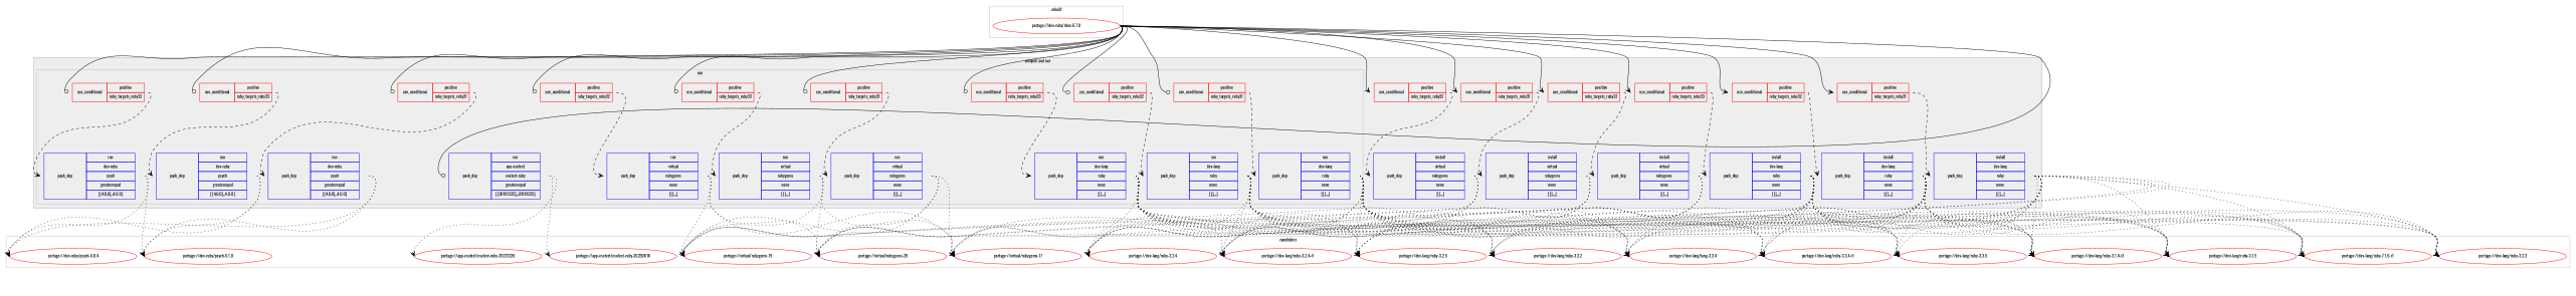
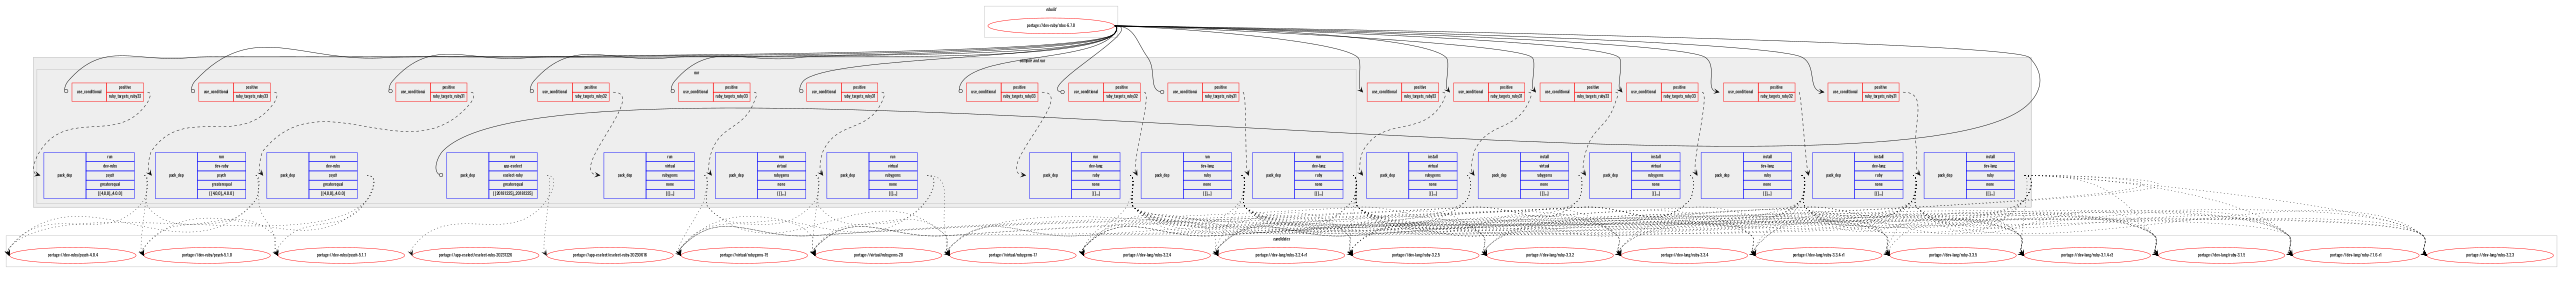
  digraph {
    compound=true
    concentrate=true
    fontname=Oswald
    fontsize=10
    newrank=true
    rankdir=TB
    ranksep=1.5
    node [color=red fontname=Oswald fontsize=10 shape=none]
    edge [arrowhead=vee fontname=Oswald headport=w style=dotted tailport=e weight=100]
    n1 [label="portage://dev-ruby/rdoc-6.7.0" width=4 shape=""]
    n2 [color=blue label=<<TABLE BORDER="0" CELLBORDER="1" CELLSPACING="0" CELLPADDING="4" WIDTH="220"><TR><TD ROWSPAN="6" CELLPADDING="30">pack_dep</TD></TR><TR><TD WIDTH="110">install</TD></TR><TR><TD>dev-lang</TD></TR><TR><TD>ruby</TD></TR><TR><TD>none</TD></TR><TR><TD>[[],,,,]</TD></TR></TABLE>>]
    n3 [label=<<TABLE BORDER="0" CELLBORDER="1" CELLSPACING="0" CELLPADDING="4"><TR><TD ROWSPAN="3" CELLPADDING="10">use_conditional</TD></TR><TR><TD>positive</TD></TR><TR><TD>ruby_targets_ruby31</TD></TR></TABLE>>]
    n4 [color=blue label=<<TABLE BORDER="0" CELLBORDER="1" CELLSPACING="0" CELLPADDING="4" WIDTH="220"><TR><TD ROWSPAN="6" CELLPADDING="30">pack_dep</TD></TR><TR><TD WIDTH="110">install</TD></TR><TR><TD>virtual</TD></TR><TR><TD>rubygems</TD></TR><TR><TD>none</TD></TR><TR><TD>[[],,,,]</TD></TR></TABLE>>]
    n5 [label=<<TABLE BORDER="0" CELLBORDER="1" CELLSPACING="0" CELLPADDING="4"><TR><TD ROWSPAN="3" CELLPADDING="10">use_conditional</TD></TR><TR><TD>positive</TD></TR><TR><TD>ruby_targets_ruby31</TD></TR></TABLE>>]
    n6 [color=blue label=<<TABLE BORDER="0" CELLBORDER="1" CELLSPACING="0" CELLPADDING="4" WIDTH="220"><TR><TD ROWSPAN="6" CELLPADDING="30">pack_dep</TD></TR><TR><TD WIDTH="110">install</TD></TR><TR><TD>dev-lang</TD></TR><TR><TD>ruby</TD></TR><TR><TD>none</TD></TR><TR><TD>[[],,,,]</TD></TR></TABLE>>]
    n7 [label=<<TABLE BORDER="0" CELLBORDER="1" CELLSPACING="0" CELLPADDING="4"><TR><TD ROWSPAN="3" CELLPADDING="10">use_conditional</TD></TR><TR><TD>positive</TD></TR><TR><TD>ruby_targets_ruby32</TD></TR></TABLE>>]
    n8 [color=blue label=<<TABLE BORDER="0" CELLBORDER="1" CELLSPACING="0" CELLPADDING="4" WIDTH="220"><TR><TD ROWSPAN="6" CELLPADDING="30">pack_dep</TD></TR><TR><TD WIDTH="110">install</TD></TR><TR><TD>virtual</TD></TR><TR><TD>rubygems</TD></TR><TR><TD>none</TD></TR><TR><TD>[[],,,,]</TD></TR></TABLE>>]
    n9 [label=<<TABLE BORDER="0" CELLBORDER="1" CELLSPACING="0" CELLPADDING="4"><TR><TD ROWSPAN="3" CELLPADDING="10">use_conditional</TD></TR><TR><TD>positive</TD></TR><TR><TD>ruby_targets_ruby32</TD></TR></TABLE>>]
    n10 [color=blue label=<<TABLE BORDER="0" CELLBORDER="1" CELLSPACING="0" CELLPADDING="4" WIDTH="220"><TR><TD ROWSPAN="6" CELLPADDING="30">pack_dep</TD></TR><TR><TD WIDTH="110">install</TD></TR><TR><TD>dev-lang</TD></TR><TR><TD>ruby</TD></TR><TR><TD>none</TD></TR><TR><TD>[[],,,,]</TD></TR></TABLE>>]
    n11 [label=<<TABLE BORDER="0" CELLBORDER="1" CELLSPACING="0" CELLPADDING="4"><TR><TD ROWSPAN="3" CELLPADDING="10">use_conditional</TD></TR><TR><TD>positive</TD></TR><TR><TD>ruby_targets_ruby33</TD></TR></TABLE>>]
    n12 [color=blue label=<<TABLE BORDER="0" CELLBORDER="1" CELLSPACING="0" CELLPADDING="4" WIDTH="220"><TR><TD ROWSPAN="6" CELLPADDING="30">pack_dep</TD></TR><TR><TD WIDTH="110">install</TD></TR><TR><TD>virtual</TD></TR><TR><TD>rubygems</TD></TR><TR><TD>none</TD></TR><TR><TD>[[],,,,]</TD></TR></TABLE>>]
    n13 [label=<<TABLE BORDER="0" CELLBORDER="1" CELLSPACING="0" CELLPADDING="4"><TR><TD ROWSPAN="3" CELLPADDING="10">use_conditional</TD></TR><TR><TD>positive</TD></TR><TR><TD>ruby_targets_ruby33</TD></TR></TABLE>>]
    n14 [color=blue label=<<TABLE BORDER="0" CELLBORDER="1" CELLSPACING="0" CELLPADDING="4" WIDTH="220"><TR><TD ROWSPAN="6" CELLPADDING="30">pack_dep</TD></TR><TR><TD WIDTH="110">run</TD></TR><TR><TD>dev-ruby</TD></TR><TR><TD>psych</TD></TR><TR><TD>greaterequal</TD></TR><TR><TD>[[4,0,0],,,4.0.0]</TD></TR></TABLE>>]
    n15 [label=<<TABLE BORDER="0" CELLBORDER="1" CELLSPACING="0" CELLPADDING="4"><TR><TD ROWSPAN="3" CELLPADDING="10">use_conditional</TD></TR><TR><TD>positive</TD></TR><TR><TD>ruby_targets_ruby32</TD></TR></TABLE>>]
    n16 [color=blue label=<<TABLE BORDER="0" CELLBORDER="1" CELLSPACING="0" CELLPADDING="4" WIDTH="220"><TR><TD ROWSPAN="6" CELLPADDING="30">pack_dep</TD></TR><TR><TD WIDTH="110">run</TD></TR><TR><TD>dev-lang</TD></TR><TR><TD>ruby</TD></TR><TR><TD>none</TD></TR><TR><TD>[[],,,,]</TD></TR></TABLE>>]
    n17 [label=<<TABLE BORDER="0" CELLBORDER="1" CELLSPACING="0" CELLPADDING="4"><TR><TD ROWSPAN="3" CELLPADDING="10">use_conditional</TD></TR><TR><TD>positive</TD></TR><TR><TD>ruby_targets_ruby31</TD></TR></TABLE>>]
    n18 [color=blue label=<<TABLE BORDER="0" CELLBORDER="1" CELLSPACING="0" CELLPADDING="4" WIDTH="220"><TR><TD ROWSPAN="6" CELLPADDING="30">pack_dep</TD></TR><TR><TD WIDTH="110">run</TD></TR><TR><TD>dev-ruby</TD></TR><TR><TD>psych</TD></TR><TR><TD>greaterequal</TD></TR><TR><TD>[[4,0,0],,,4.0.0]</TD></TR></TABLE>>]
    n19 [label=<<TABLE BORDER="0" CELLBORDER="1" CELLSPACING="0" CELLPADDING="4"><TR><TD ROWSPAN="3" CELLPADDING="10">use_conditional</TD></TR><TR><TD>positive</TD></TR><TR><TD>ruby_targets_ruby31</TD></TR></TABLE>>]
    n20 [color=blue label=<<TABLE BORDER="0" CELLBORDER="1" CELLSPACING="0" CELLPADDING="4" WIDTH="220"><TR><TD ROWSPAN="6" CELLPADDING="30">pack_dep</TD></TR><TR><TD WIDTH="110">run</TD></TR><TR><TD>virtual</TD></TR><TR><TD>rubygems</TD></TR><TR><TD>none</TD></TR><TR><TD>[[],,,,]</TD></TR></TABLE>>]
    n21 [label=<<TABLE BORDER="0" CELLBORDER="1" CELLSPACING="0" CELLPADDING="4"><TR><TD ROWSPAN="3" CELLPADDING="10">use_conditional</TD></TR><TR><TD>positive</TD></TR><TR><TD>ruby_targets_ruby32</TD></TR></TABLE>>]
    n22 [color=blue label=<<TABLE BORDER="0" CELLBORDER="1" CELLSPACING="0" CELLPADDING="4" WIDTH="220"><TR><TD ROWSPAN="6" CELLPADDING="30">pack_dep</TD></TR><TR><TD WIDTH="110">run</TD></TR><TR><TD>virtual</TD></TR><TR><TD>rubygems</TD></TR><TR><TD>none</TD></TR><TR><TD>[[],,,,]</TD></TR></TABLE>>]
    n23 [label=<<TABLE BORDER="0" CELLBORDER="1" CELLSPACING="0" CELLPADDING="4"><TR><TD ROWSPAN="3" CELLPADDING="10">use_conditional</TD></TR><TR><TD>positive</TD></TR><TR><TD>ruby_targets_ruby31</TD></TR></TABLE>>]
    n24 [color=blue label=<<TABLE BORDER="0" CELLBORDER="1" CELLSPACING="0" CELLPADDING="4" WIDTH="220"><TR><TD ROWSPAN="6" CELLPADDING="30">pack_dep</TD></TR><TR><TD WIDTH="110">run</TD></TR><TR><TD>dev-lang</TD></TR><TR><TD>ruby</TD></TR><TR><TD>none</TD></TR><TR><TD>[[],,,,]</TD></TR></TABLE>>]
    n25 [label=<<TABLE BORDER="0" CELLBORDER="1" CELLSPACING="0" CELLPADDING="4"><TR><TD ROWSPAN="3" CELLPADDING="10">use_conditional</TD></TR><TR><TD>positive</TD></TR><TR><TD>ruby_targets_ruby32</TD></TR></TABLE>>]
    n26 [color=blue label=<<TABLE BORDER="0" CELLBORDER="1" CELLSPACING="0" CELLPADDING="4" WIDTH="220"><TR><TD ROWSPAN="6" CELLPADDING="30">pack_dep</TD></TR><TR><TD WIDTH="110">run</TD></TR><TR><TD>dev-lang</TD></TR><TR><TD>ruby</TD></TR><TR><TD>none</TD></TR><TR><TD>[[],,,,]</TD></TR></TABLE>>]
    n27 [label=<<TABLE BORDER="0" CELLBORDER="1" CELLSPACING="0" CELLPADDING="4"><TR><TD ROWSPAN="3" CELLPADDING="10">use_conditional</TD></TR><TR><TD>positive</TD></TR><TR><TD>ruby_targets_ruby33</TD></TR></TABLE>>]
    n28 [color=blue label=<<TABLE BORDER="0" CELLBORDER="1" CELLSPACING="0" CELLPADDING="4" WIDTH="220"><TR><TD ROWSPAN="6" CELLPADDING="30">pack_dep</TD></TR><TR><TD WIDTH="110">run</TD></TR><TR><TD>dev-ruby</TD></TR><TR><TD>psych</TD></TR><TR><TD>greaterequal</TD></TR><TR><TD>[[4,0,0],,,4.0.0]</TD></TR></TABLE>>]
    n29 [label=<<TABLE BORDER="0" CELLBORDER="1" CELLSPACING="0" CELLPADDING="4"><TR><TD ROWSPAN="3" CELLPADDING="10">use_conditional</TD></TR><TR><TD>positive</TD></TR><TR><TD>ruby_targets_ruby33</TD></TR></TABLE>>]
    n30 [color=blue label=<<TABLE BORDER="0" CELLBORDER="1" CELLSPACING="0" CELLPADDING="4" WIDTH="220"><TR><TD ROWSPAN="6" CELLPADDING="30">pack_dep</TD></TR><TR><TD WIDTH="110">run</TD></TR><TR><TD>virtual</TD></TR><TR><TD>rubygems</TD></TR><TR><TD>none</TD></TR><TR><TD>[[],,,,]</TD></TR></TABLE>>]
    n31 [label=<<TABLE BORDER="0" CELLBORDER="1" CELLSPACING="0" CELLPADDING="4"><TR><TD ROWSPAN="3" CELLPADDING="10">use_conditional</TD></TR><TR><TD>positive</TD></TR><TR><TD>ruby_targets_ruby33</TD></TR></TABLE>>]
    n32 [color=blue label=<<TABLE BORDER="0" CELLBORDER="1" CELLSPACING="0" CELLPADDING="4" WIDTH="220"><TR><TD ROWSPAN="6" CELLPADDING="30">pack_dep</TD></TR><TR><TD WIDTH="110">run</TD></TR><TR><TD>app-eselect</TD></TR><TR><TD>eselect-ruby</TD></TR><TR><TD>greaterequal</TD></TR><TR><TD>[[20181225],,,20181225]</TD></TR></TABLE>>]
    n33 [label="portage://dev-lang/ruby-3.3.5" width=4 shape=""]
    n34 [label="portage://dev-lang/ruby-3.3.4-r1" width=4 shape=""]
-   n35 [label="portage://dev-lang/lang-3.3.4" width=4 shape=""]
+   n35 [label="portage://dev-lang/ruby-3.3.4" width=4 shape=""]
    n36 [label="portage://dev-lang/ruby-3.3.2" width=4 shape=""]
    n37 [label="portage://dev-lang/ruby-3.2.5" width=4 shape=""]
    n38 [label="portage://dev-lang/ruby-3.2.4-r1" width=4 shape=""]
    n39 [label="portage://dev-lang/ruby-3.2.4" width=4 shape=""]
    n40 [label="portage://dev-lang/ruby-3.2.3" width=4 shape=""]
    n41 [label="portage://dev-lang/ruby-7.1.6-r1" width=4 shape=""]
    n42 [label="portage://dev-lang/ruby-3.1.5" width=4 shape=""]
    n43 [label="portage://dev-lang/ruby-3.1.4-r3" width=4 shape=""]
    n44 [label="portage://virtual/rubygems-20" width=4 shape=""]
    n45 [label="portage://virtual/rubygems-19" width=4 shape=""]
    n46 [label="portage://virtual/rubygems-17" width=4 shape=""]
+   n47 [label="portage://dev-ruby/psych-5.1.1" width=4 shape=""]
    n48 [label="portage://dev-ruby/psych-5.1.0" width=4 shape=""]
    n49 [label="portage://dev-ruby/psych-4.0.4" width=4 shape=""]
    n50 [label="portage://app-eselect/eselect-ruby-20231226" width=4 shape=""]
    n51 [label="portage://app-eselect/eselect-ruby-20230616" width=4 shape=""]
    subgraph cluster_1 {
      color=gray
      label=<<i>ebuild</i>>
      n1
    }
    subgraph cluster_2 {
      color=gray
      label=<<i>dependencies</i>>
      subgraph cluster_3 {
        color=gray
        fillcolor="#eeeeee"
        label=<<i>compile</i>>
        style=filled
        subgraph sub_4 {
          color=gray
          fillcolor="#eeeeee"
          label=<<i>compile</i>>
          style=filled
          n3
          subgraph sub_5 {
            color=gray
            fillcolor="#eeeeee"
            label=<<i>compile</i>>
            style=filled
            n2
          }
        }
        subgraph sub_6 {
          color=gray
          fillcolor="#eeeeee"
          label=<<i>compile</i>>
          style=filled
          n5
          subgraph sub_7 {
            color=gray
            fillcolor="#eeeeee"
            label=<<i>compile</i>>
            style=filled
            n4
          }
        }
        subgraph sub_8 {
          color=gray
          fillcolor="#eeeeee"
          label=<<i>compile</i>>
          style=filled
          n7
          subgraph sub_9 {
            color=gray
            fillcolor="#eeeeee"
            label=<<i>compile</i>>
            style=filled
            n6
          }
        }
        subgraph sub_10 {
          color=gray
          fillcolor="#eeeeee"
          label=<<i>compile</i>>
          style=filled
          n9
          subgraph sub_11 {
            color=gray
            fillcolor="#eeeeee"
            label=<<i>compile</i>>
            style=filled
            n8
          }
        }
        subgraph sub_12 {
          color=gray
          fillcolor="#eeeeee"
          label=<<i>compile</i>>
          style=filled
          n11
          subgraph sub_13 {
            color=gray
            fillcolor="#eeeeee"
            label=<<i>compile</i>>
            style=filled
            n10
          }
        }
        subgraph sub_14 {
          color=gray
          fillcolor="#eeeeee"
          label=<<i>compile</i>>
          style=filled
          n13
          subgraph sub_15 {
            color=gray
            fillcolor="#eeeeee"
            label=<<i>compile</i>>
            style=filled
            n12
          }
        }
      }
      subgraph cluster_16 {
        color=gray
        fillcolor="#eeeeee"
        label=<<i>compile and run</i>>
        style=filled
      }
      subgraph cluster_17 {
        color=gray
        fillcolor="#eeeeee"
        label=<<i>run</i>>
        style=filled
        subgraph sub_18 {
          color=gray
          fillcolor="#eeeeee"
          label=<<i>run</i>>
          style=filled
          n15
          subgraph sub_19 {
            color=gray
            fillcolor="#eeeeee"
            label=<<i>run</i>>
            style=filled
            n14
          }
        }
        subgraph sub_20 {
          color=gray
          fillcolor="#eeeeee"
          label=<<i>run</i>>
          style=filled
          n17
          subgraph sub_21 {
            color=gray
            fillcolor="#eeeeee"
            label=<<i>run</i>>
            style=filled
            n16
          }
        }
        subgraph sub_22 {
          color=gray
          fillcolor="#eeeeee"
          label=<<i>run</i>>
          style=filled
          n19
          subgraph sub_23 {
            color=gray
            fillcolor="#eeeeee"
            label=<<i>run</i>>
            style=filled
            n18
          }
        }
        subgraph sub_24 {
          color=gray
          fillcolor="#eeeeee"
          label=<<i>run</i>>
          style=filled
          n21
          subgraph sub_25 {
            color=gray
            fillcolor="#eeeeee"
            label=<<i>run</i>>
            style=filled
            n20
          }
        }
        subgraph sub_26 {
          color=gray
          fillcolor="#eeeeee"
          label=<<i>run</i>>
          style=filled
          n23
          subgraph sub_27 {
            color=gray
            fillcolor="#eeeeee"
            label=<<i>run</i>>
            style=filled
            n22
          }
        }
        subgraph sub_28 {
          color=gray
          fillcolor="#eeeeee"
          label=<<i>run</i>>
          style=filled
          n25
          subgraph sub_29 {
            color=gray
            fillcolor="#eeeeee"
            label=<<i>run</i>>
            style=filled
            n24
          }
        }
        subgraph sub_30 {
          color=gray
          fillcolor="#eeeeee"
          label=<<i>run</i>>
          style=filled
          n27
          subgraph sub_31 {
            color=gray
            fillcolor="#eeeeee"
            label=<<i>run</i>>
            style=filled
            n26
          }
        }
        subgraph sub_32 {
          color=gray
          fillcolor="#eeeeee"
          label=<<i>run</i>>
          style=filled
          n29
          subgraph sub_33 {
            color=gray
            fillcolor="#eeeeee"
            label=<<i>run</i>>
            style=filled
            n28
          }
        }
        subgraph sub_34 {
          color=gray
          fillcolor="#eeeeee"
          label=<<i>run</i>>
          style=filled
          n31
          subgraph sub_35 {
            color=gray
            fillcolor="#eeeeee"
            label=<<i>run</i>>
            style=filled
            n30
          }
        }
        subgraph sub_36 {
          color=gray
          fillcolor="#eeeeee"
          label=<<i>run</i>>
          style=filled
          n32
        }
      }
    }
    subgraph cluster_37 {
      color=gray
      label=<<i>candidates</i>>
      rank=same
      subgraph sub_38 {
        color=black
        label=<<i>candidates</i>>
        nodesep=1
        rank=same
        n44
        n45
        n46
      }
      subgraph sub_39 {
        color=black
        label=<<i>candidates</i>>
        nodesep=1
        rank=same
        n33
        n34
        n35
        n36
        n37
        n38
        n39
        n40
        n41
        n42
        n43
      }
      subgraph sub_40 {
        color=black
        label=<<i>candidates</i>>
        nodesep=1
        rank=same
        n33
        n34
        n35
        n36
        n37
        n38
        n39
        n40
        n41
        n42
        n43
      }
      subgraph sub_41 {
        color=black
        label=<<i>candidates</i>>
        nodesep=1
        rank=same
        n33
        n34
        n35
        n36
        n37
        n38
        n39
        n40
        n41
        n42
        n43
      }
      subgraph sub_42 {
        color=black
        label=<<i>candidates</i>>
        nodesep=1
        rank=same
        n44
        n45
        n46
      }
      subgraph sub_43 {
        color=black
        label=<<i>candidates</i>>
        nodesep=1
        rank=same
        n44
        n45
        n46
      }
      subgraph sub_44 {
        color=black
        label=<<i>candidates</i>>
        nodesep=1
        rank=same
        n33
        n34
        n35
        n36
        n37
        n38
        n39
        n40
        n41
        n42
        n43
      }
      subgraph sub_45 {
        color=black
        label=<<i>candidates</i>>
        nodesep=1
        rank=same
+       n47
        n48
        n49
      }
      subgraph sub_46 {
        color=black
        label=<<i>candidates</i>>
        nodesep=1
        rank=same
        n33
        n34
        n35
        n36
        n37
        n38
        n39
        n40
        n41
        n42
        n43
      }
      subgraph sub_47 {
        color=black
        label=<<i>candidates</i>>
        nodesep=1
        rank=same
        n44
        n45
        n46
      }
      subgraph sub_48 {
        color=black
        label=<<i>candidates</i>>
        nodesep=1
        rank=same
+       n47
        n48
        n49
      }
      subgraph sub_49 {
        color=black
        label=<<i>candidates</i>>
        nodesep=1
        rank=same
        n44
        n45
        n46
      }
      subgraph sub_50 {
        color=black
        label=<<i>candidates</i>>
        nodesep=1
        rank=same
        n33
        n34
        n35
        n36
        n37
        n38
        n39
        n40
        n41
        n42
        n43
      }
      subgraph sub_51 {
        color=black
        label=<<i>candidates</i>>
        nodesep=1
        rank=same
+       n47
        n48
        n49
      }
      subgraph sub_52 {
        color=black
        label=<<i>candidates</i>>
        nodesep=1
        rank=same
        n44
        n45
        n46
      }
      subgraph sub_53 {
        color=black
        label=<<i>candidates</i>>
        nodesep=1
        rank=same
        n50
        n51
      }
    }
    n1 -> n3 [style=solid weight=20]
    n1 -> n5 [style=solid weight=20]
    n1 -> n7 [style=solid weight=20]
    n1 -> n9 [style=solid weight=20]
    n1 -> n11 [style=solid weight=20]
    n1 -> n13 [style=solid weight=20]
    n1 -> n15 [arrowhead=odot style=solid weight=20]
    n1 -> n17 [arrowhead=odot style=solid weight=20]
    n1 -> n19 [arrowhead=odot style=solid weight=20]
    n1 -> n21 [arrowhead=odot style=solid weight=20]
    n1 -> n23 [arrowhead=odot style=solid weight=20]
    n1 -> n25 [arrowhead=odot style=solid weight=20]
    n1 -> n27 [arrowhead=odot style=solid weight=20]
    n1 -> n29 [arrowhead=odot style=solid weight=20]
    n1 -> n31 [arrowhead=odot style=solid weight=20]
    n1 -> n32 [arrowhead=odot style=solid weight=20]
    n2 -> n33
    n2 -> n34
    n2 -> n35
    n2 -> n36
    n2 -> n37
    n2 -> n38
    n2 -> n39
    n2 -> n40
    n2 -> n41
    n2 -> n42
    n2 -> n43
    n3 -> n2 [style=dashed weight=20]
    n4 -> n44
    n4 -> n45
    n4 -> n46
    n5 -> n4 [style=dashed weight=20]
    n6 -> n33
    n6 -> n34
    n6 -> n35
    n6 -> n36
    n6 -> n37
    n6 -> n38
    n6 -> n39
    n6 -> n40
    n6 -> n41
    n6 -> n42
    n6 -> n43
    n7 -> n6 [style=dashed weight=20]
    n8 -> n44
    n8 -> n45
    n8 -> n46
    n9 -> n8 [style=dashed weight=20]
    n10 -> n33
    n10 -> n34
    n10 -> n35
    n10 -> n36
    n10 -> n37
    n10 -> n38
    n10 -> n39
    n10 -> n40
    n10 -> n41
    n10 -> n42
    n10 -> n43
    n11 -> n10 [style=dashed weight=20]
    n12 -> n44
    n12 -> n45
    n12 -> n46
    n13 -> n12 [style=dashed weight=20]
+   n14 -> n47
    n14 -> n48
    n14 -> n49
    n15 -> n14 [style=dashed weight=20]
    n16 -> n33
    n16 -> n34
    n16 -> n35
    n16 -> n36
    n16 -> n37
    n16 -> n38
    n16 -> n39
    n16 -> n40
    n16 -> n41
    n16 -> n42
    n16 -> n43
    n17 -> n16 [style=dashed weight=20]
+   n18 -> n47
    n18 -> n48
    n18 -> n49
    n19 -> n18 [style=dashed weight=20]
    n20 -> n44
    n20 -> n45
    n20 -> n46
    n21 -> n20 [style=dashed weight=20]
    n22 -> n44
    n22 -> n45
    n22 -> n46
    n23 -> n22 [style=dashed weight=20]
    n24 -> n33
    n24 -> n34
    n24 -> n35
    n24 -> n36
    n24 -> n37
    n24 -> n38
    n24 -> n39
    n24 -> n40
    n24 -> n41
    n24 -> n42
    n24 -> n43
    n25 -> n24 [style=dashed weight=20]
    n26 -> n33
    n26 -> n34
    n26 -> n35
    n26 -> n36
    n26 -> n37
    n26 -> n38
    n26 -> n39
    n26 -> n40
    n26 -> n41
    n26 -> n42
    n26 -> n43
    n27 -> n26 [style=dashed weight=20]
+   n28 -> n47
    n28 -> n48
    n28 -> n49
    n29 -> n28 [style=dashed weight=20]
    n30 -> n44
    n30 -> n45
    n30 -> n46
    n31 -> n30 [style=dashed weight=20]
    n32 -> n50
    n32 -> n51
  }
